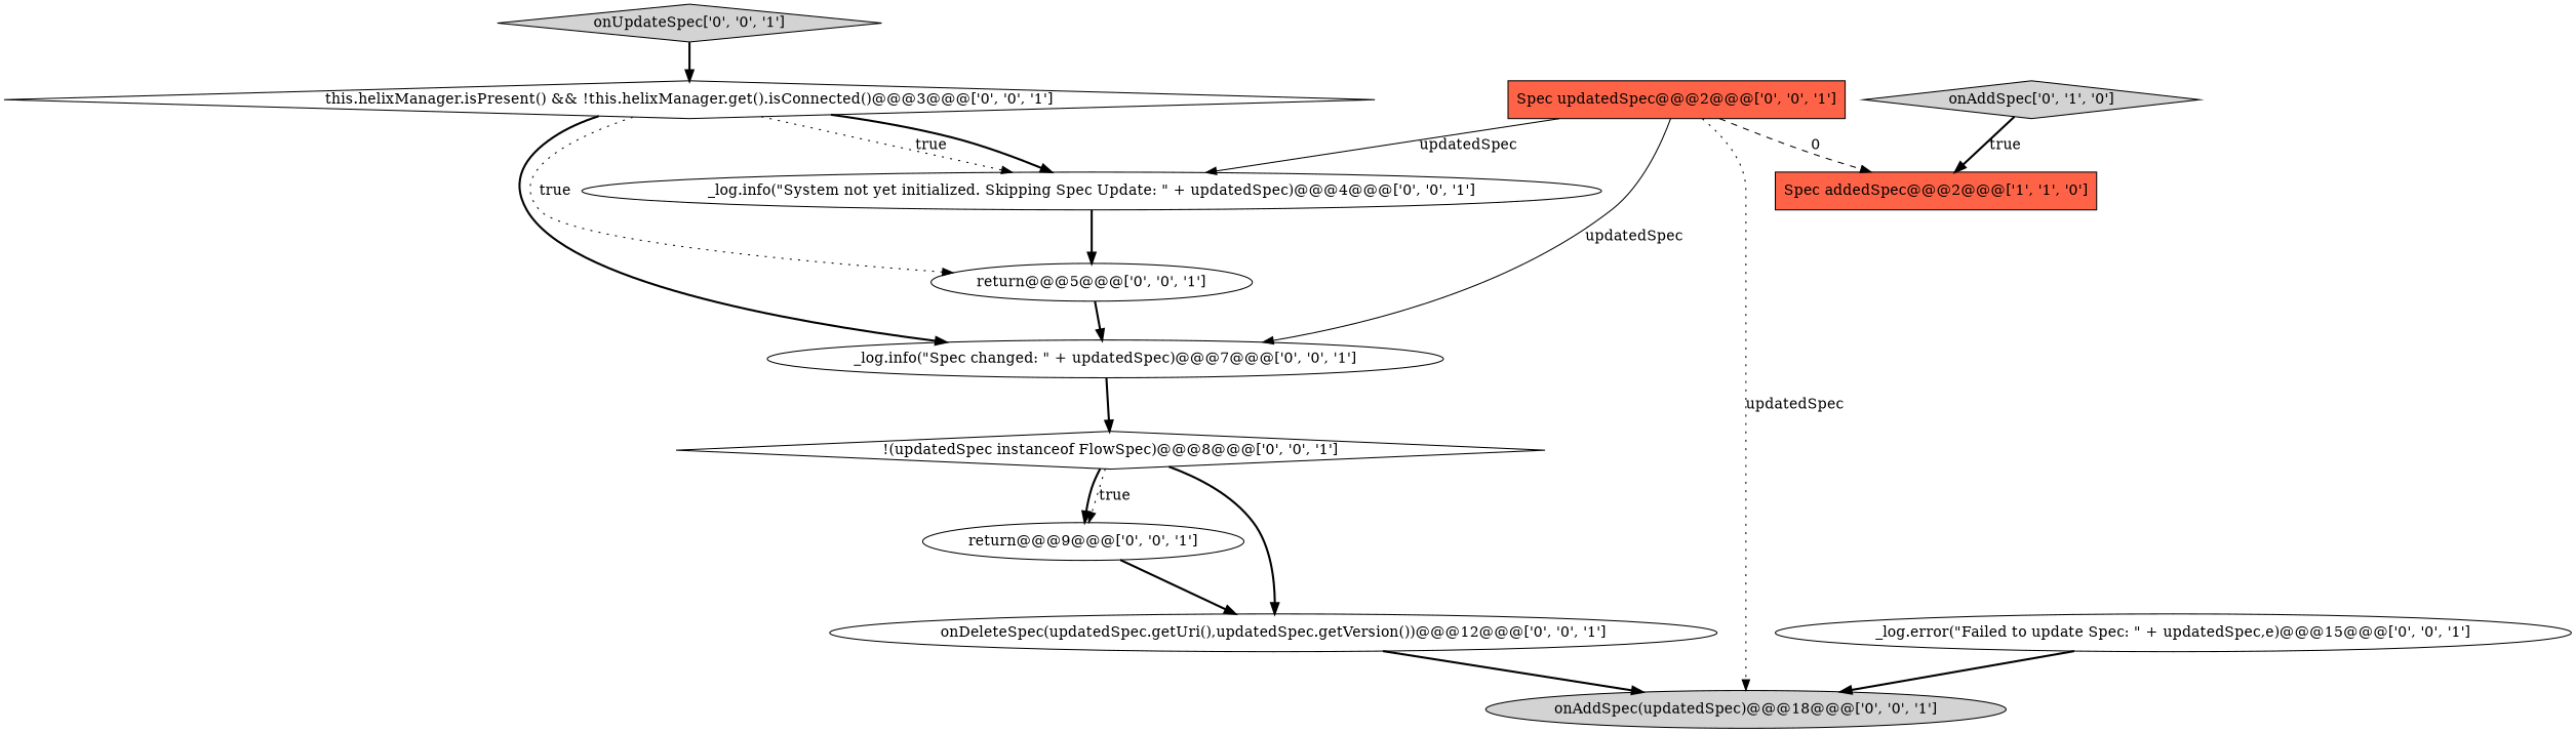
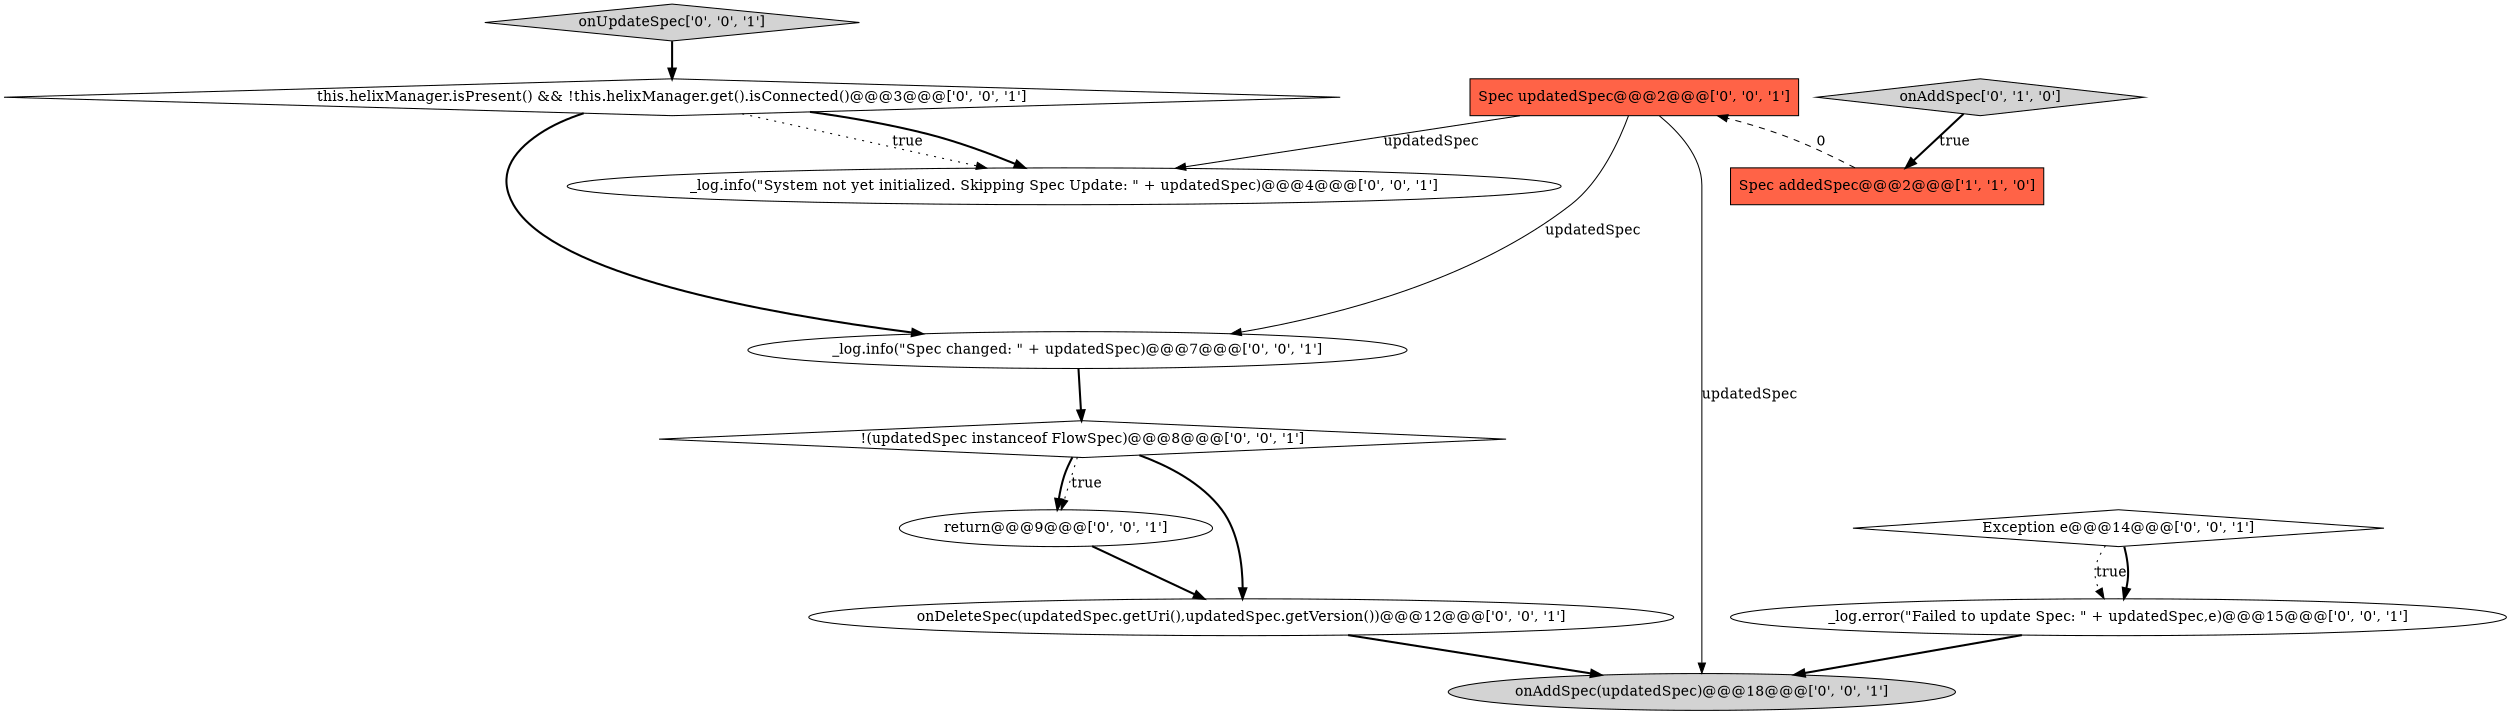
  digraph {
    node [fillcolor=white shape=ellipse style=filled]
    edge [style=bold]
    n1 [label="return@@@9@@@['0', '0', '1']"]
    n2 [label="onDeleteSpec(updatedSpec.getUri(),updatedSpec.getVersion())@@@12@@@['0', '0', '1']"]
    n3 [fillcolor=lightgray label="onAddSpec(updatedSpec)@@@18@@@['0', '0', '1']"]
    n4 [fillcolor=lightgray label="onUpdateSpec['0', '0', '1']" shape=diamond]
    n5 [label="this.helixManager.isPresent() && !this.helixManager.get().isConnected()@@@3@@@['0', '0', '1']" shape=diamond]
-   n6 [label="return@@@5@@@['0', '0', '1']"]
    n7 [label="_log.info(\"System not yet initialized. Skipping Spec Update: \" + updatedSpec)@@@4@@@['0', '0', '1']"]
    n8 [label="_log.info(\"Spec changed: \" + updatedSpec)@@@7@@@['0', '0', '1']"]
    n9 [fillcolor=tomato label="Spec updatedSpec@@@2@@@['0', '0', '1']" shape=box]
    n10 [label="!(updatedSpec instanceof FlowSpec)@@@8@@@['0', '0', '1']" shape=diamond]
+   n11 [label="Exception e@@@14@@@['0', '0', '1']" shape=diamond]
    n12 [label="_log.error(\"Failed to update Spec: \" + updatedSpec,e)@@@15@@@['0', '0', '1']"]
    n13 [fillcolor=lightgray label="onAddSpec['0', '1', '0']" shape=diamond]
    n14 [fillcolor=tomato label="Spec addedSpec@@@2@@@['1', '1', '0']" shape=box]
    n1 -> n2
    n2 -> n3
    n4 -> n5
-   n5 -> n6 [label=true style=dotted]
    n5 -> n7 [label=true style=dotted]
    n5 -> n7
    n5 -> n8
-   n6 -> n8
-   n7 -> n6
    n8 -> n10
-   n9 -> n3 [label=updatedSpec style=dotted]
+   n9 -> n3 [label=updatedSpec style=solid]
    n9 -> n7 [label=updatedSpec style=solid]
    n9 -> n8 [label=updatedSpec style=solid]
    n10 -> n1
    n10 -> n1 [label=true style=dotted]
    n10 -> n2
+   n11 -> n12 [label=true style=dotted]
+   n11 -> n12
    n12 -> n3
    n13 -> n14 [label=true]
-   n9 -> n14 [label=0 style=dashed]
+   n14 -> n9 [label=0 style=dashed]
  }
